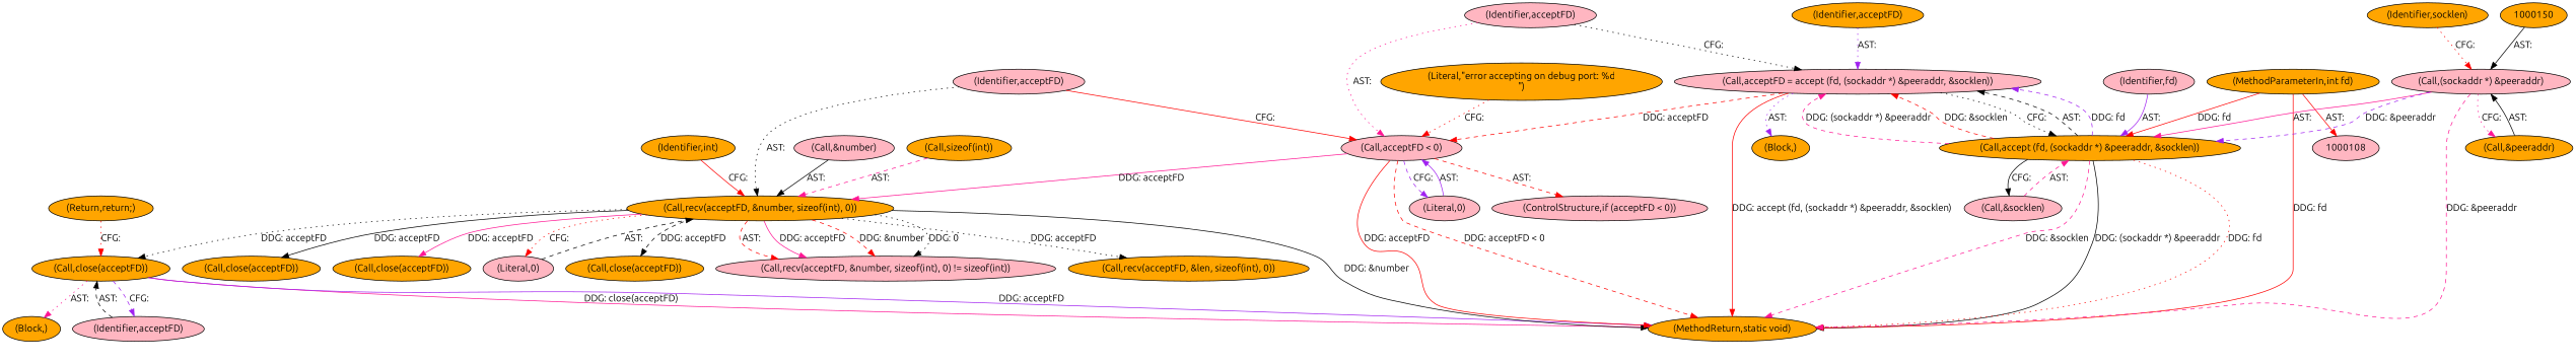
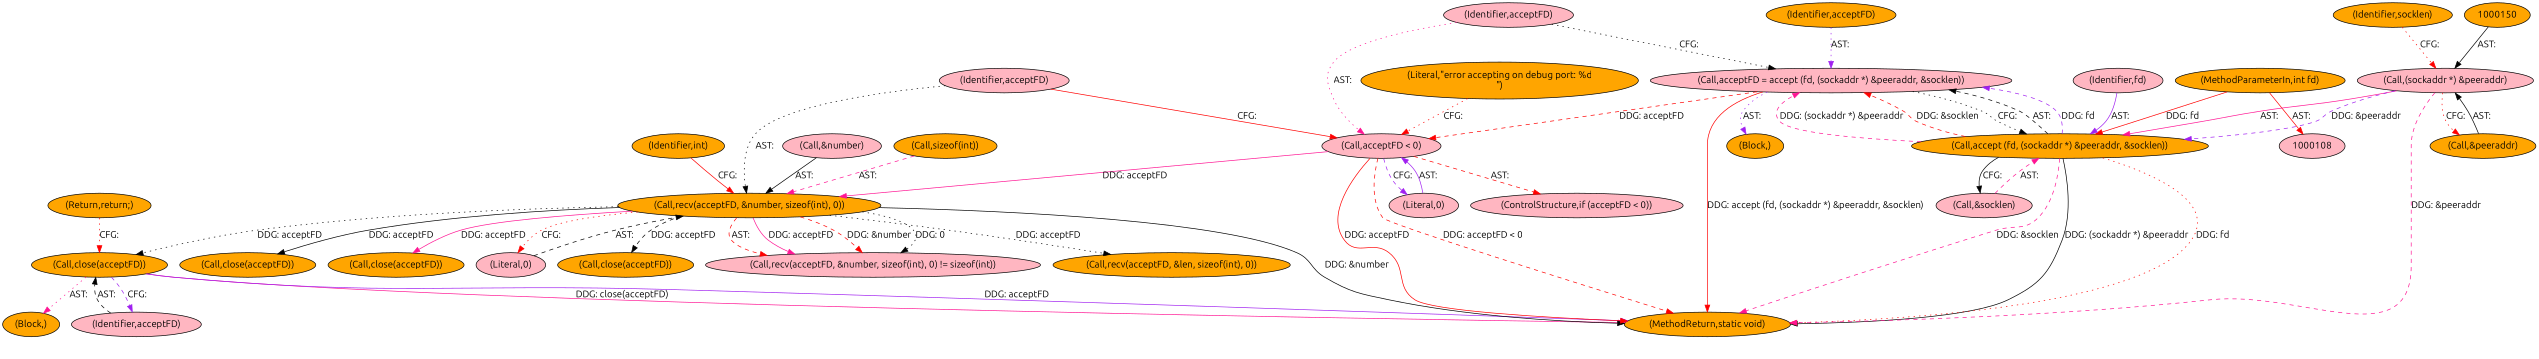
  digraph {
    fontname=Ubuntu
    node [fillcolor=orange fontname=Ubuntu style=filled]
    edge [color=red fontname=Ubuntu style=solid]
    n1 [label="(Call,close(acceptFD))"]
    n2 [label="(Block,)"]
    n3 [fillcolor=lightpink label="(Identifier,acceptFD)"]
    n4 [label="(MethodReturn,static void)"]
    n5 [label="(Call,recv(acceptFD, &number, sizeof(int), 0))"]
    n6 [fillcolor=lightpink label="(Literal,0)"]
    n7 [label="(Call,close(acceptFD))"]
    n8 [fillcolor=lightpink label="(Call,recv(acceptFD, &number, sizeof(int), 0) != sizeof(int))"]
    n9 [label="(Call,recv(acceptFD, &len, sizeof(int), 0))"]
    n10 [label="(Call,close(acceptFD))"]
    n11 [label="(Call,close(acceptFD))"]
    n12 [fillcolor=lightpink label="(Call,acceptFD < 0)"]
    n13 [fillcolor=lightpink label="(Literal,0)"]
    n14 [fillcolor=lightpink label="(ControlStructure,if (acceptFD < 0))"]
    n15 [fillcolor=lightpink label="(Call,acceptFD = accept (fd, (sockaddr *) &peeraddr, &socklen))"]
    n16 [label="(Call,accept (fd, (sockaddr *) &peeraddr, &socklen))"]
    n17 [label="(Block,)"]
    n18 [fillcolor=lightpink label="(Call,&socklen)"]
    n19 [label="(MethodParameterIn,int fd)"]
    1000108 [fillcolor=lightpink]
    n21 [fillcolor=lightpink label="(Call,(sockaddr *) &peeraddr)"]
    n22 [label="(Call,&peeraddr)"]
    n23 [label="(Identifier,int)"]
    n24 [label="(Identifier,acceptFD)"]
    n25 [fillcolor=lightpink label="(Call,&number)"]
    n26 [label="(Literal,\"error accepting on debug port: %d\n\")"]
    n27 [label="(Call,sizeof(int))"]
    n28 [fillcolor=lightpink label="(Identifier,acceptFD)"]
    n29 [fillcolor=lightpink label="(Identifier,fd)"]
    n30 [label="(Return,return;)"]
    n31 [label="(Identifier,socklen)"]
    n32 [fillcolor=lightpink label="(Identifier,acceptFD)"]
    1000150
    n1 -> n2 [color=deeppink label="AST: " style=dotted]
    n1 -> n3 [color=purple label="CFG: " style=dashed]
    n1 -> n4 [color=deeppink label="DDG: close(acceptFD)"]
    n1 -> n4 [color=purple label="DDG: acceptFD"]
    n3 -> n1 [color=black label="AST: " style=dashed]
    n5 -> n1 [color=black label="DDG: acceptFD" style=dotted]
    n5 -> n4 [color=black label="DDG: &number"]
    n5 -> n6 [label="CFG: " style=dotted]
    n5 -> n7 [color=black label="DDG: acceptFD" style=dashed]
    n5 -> n8 [label="AST: " style=dashed]
    n5 -> n8 [color=deeppink label="DDG: acceptFD"]
    n5 -> n8 [label="DDG: &number" style=dashed]
    n5 -> n8 [color=black label="DDG: 0" style=dotted]
    n5 -> n9 [color=black label="DDG: acceptFD" style=dotted]
    n5 -> n10 [color=black label="DDG: acceptFD"]
    n5 -> n11 [color=deeppink label="DDG: acceptFD"]
    n6 -> n5 [color=black label="AST: " style=dashed]
    n12 -> n4 [label="DDG: acceptFD"]
    n12 -> n4 [label="DDG: acceptFD < 0" style=dashed]
    n12 -> n5 [color=deeppink label="DDG: acceptFD"]
    n12 -> n13 [color=purple label="CFG: " style=dashed]
    n12 -> n14 [label="AST: " style=dashed]
    n13 -> n12 [color=purple label="AST: "]
    n15 -> n4 [label="DDG: accept (fd, (sockaddr *) &peeraddr, &socklen)"]
    n15 -> n12 [label="DDG: acceptFD" style=dashed]
    n15 -> n16 [color=black label="CFG: " style=dotted]
    n15 -> n17 [color=purple label="AST: " style=dotted]
    n16 -> n4 [color=black label="DDG: (sockaddr *) &peeraddr"]
    n16 -> n4 [label="DDG: fd" style=dotted]
    n16 -> n4 [color=deeppink label="DDG: &socklen" style=dashed]
    n16 -> n15 [color=black label="AST: " style=dashed]
    n16 -> n15 [color=purple label="DDG: fd" style=dashed]
    n16 -> n15 [color=deeppink label="DDG: (sockaddr *) &peeraddr" style=dashed]
    n16 -> n15 [label="DDG: &socklen" style=dashed]
    n16 -> n18 [color=black label="CFG: "]
    n18 -> n16 [color=deeppink label="AST: " style=dashed]
-   n19 -> n4 [label="DDG: fd"]
    n19 -> n16 [label="DDG: fd"]
    n19 -> 1000108 [label="AST: "]
    n21 -> n4 [color=deeppink label="DDG: &peeraddr" style=dashed]
    n21 -> n16 [color=deeppink label="AST: "]
    n21 -> n16 [color=purple label="DDG: &peeraddr" style=dashed]
-   n21 -> n22 [color=deeppink label="CFG: " style=dotted]
+   n21 -> n22 [label="CFG: " style=dotted]
    n22 -> n21 [color=black label="AST: "]
    n23 -> n5 [label="CFG: "]
    n24 -> n15 [color=purple label="AST: " style=dotted]
    n25 -> n5 [color=black label="AST: "]
    n26 -> n12 [label="CFG: " style=dotted]
    n27 -> n5 [color=deeppink label="AST: " style=dashed]
    n28 -> n12 [color=deeppink label="AST: " style=dotted]
    n28 -> n15 [color=black label="CFG: " style=dotted]
    n29 -> n16 [color=purple label="AST: "]
    n30 -> n1 [label="CFG: " style=dotted]
    n31 -> n21 [label="CFG: " style=dotted]
    n32 -> n5 [color=black label="AST: " style=dotted]
    n32 -> n12 [label="CFG: "]
    1000150 -> n21 [color=black label="AST: "]
  }
